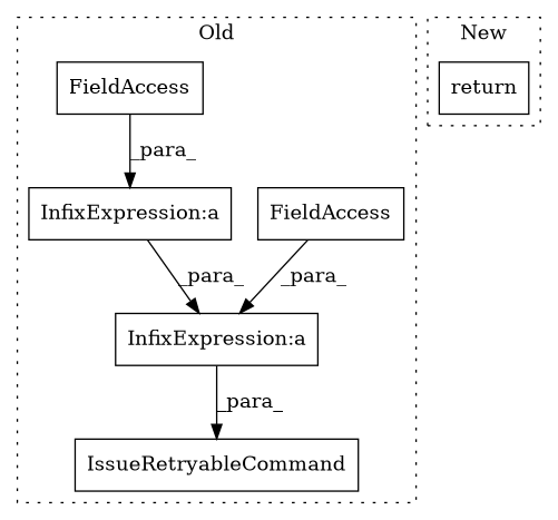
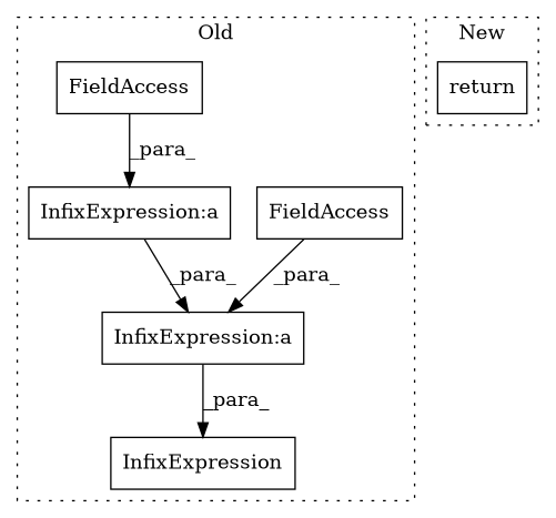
  digraph {
    node [a=27 l=3 shape=box]
-   n1 [a=32 l="22,1" label=IssueRetryableCommand s="7224,7258"]
+   n1 [a=32 l="22,1" label=InfixExpression s="7224,7258"]
    n2 [label="InfixExpression:a" s=7066]
    n3 [label="InfixExpression:a" s=7173]
    n4 [a=22 l=15 label=FieldAccess s=7051]
    n5 [a=22 l=7 label=FieldAccess s=7176]
    n6 [a=41 l=7 label=return s=7014]
    subgraph cluster_1 {
      label=Old
      style=dotted
      n1
      n2
      n3
      n4
      n5
    }
    subgraph cluster_2 {
      label=New
      style=dotted
      n6
    }
    n2 -> n1 [label=_para_]
    n3 -> n2 [label=_para_]
    n4 -> n2 [label=_para_]
    n5 -> n3 [label=_para_]
  }
